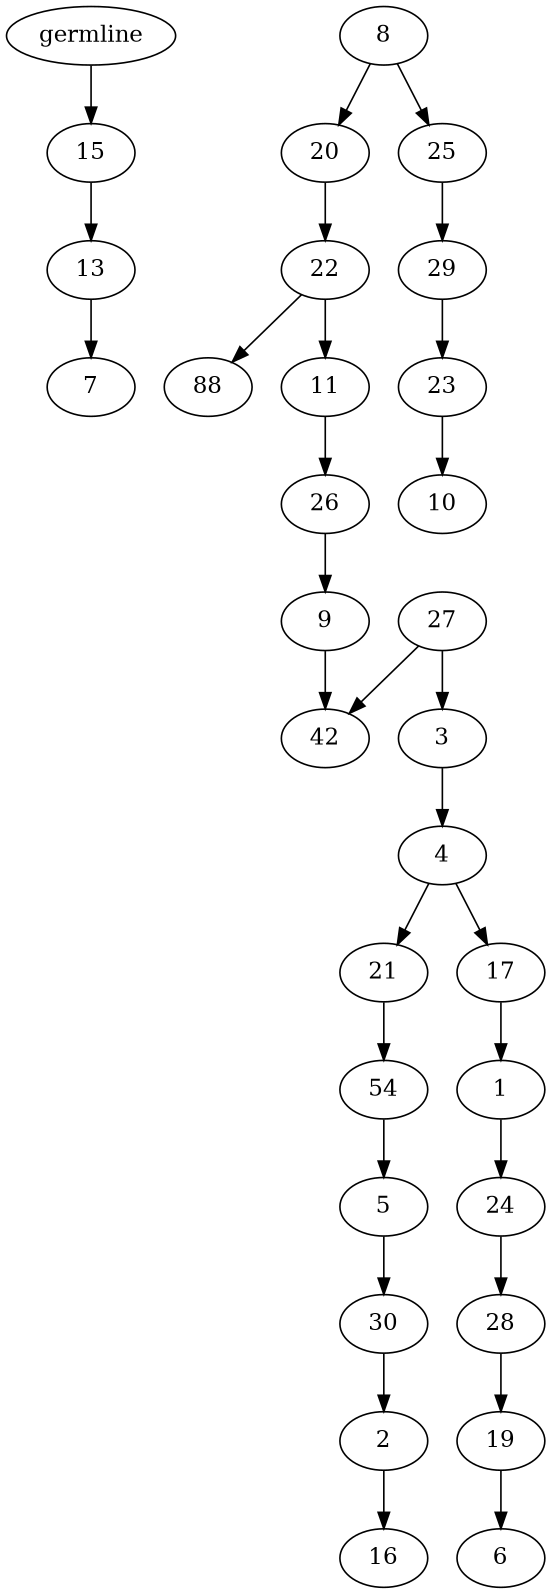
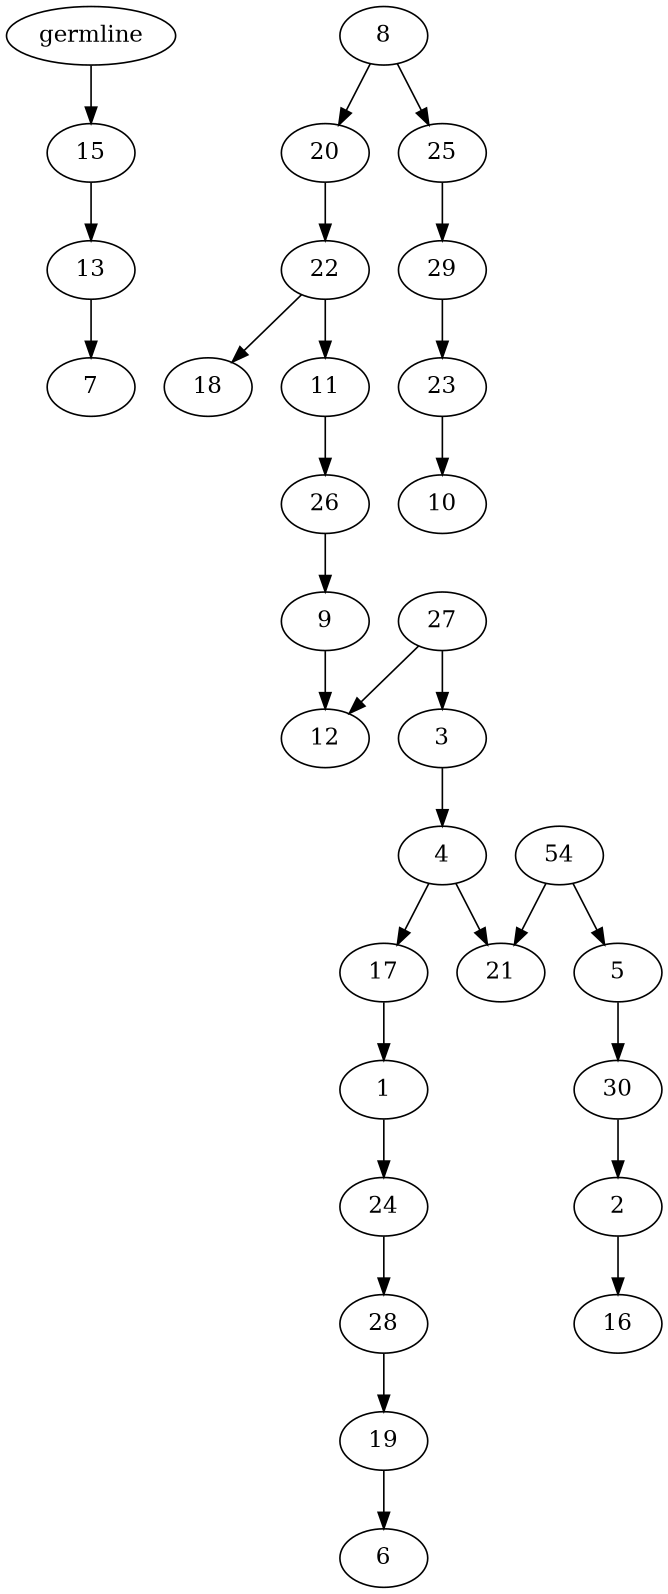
  digraph {
    n1 [label=germline]
    n2 [label=15]
    n3 [label=13]
    n4 [label=7]
    n5 [label=8]
    n6 [label=20]
    n7 [label=25]
    n8 [label=22]
    n9 [label=29]
-   n10 [label=88]
+   n10 [label=18]
    n11 [label=11]
    n12 [label=26]
    n13 [label=9]
-   n14 [label=42]
+   n14 [label=12]
    n15 [label=27]
    n16 [label=3]
    n17 [label=4]
    n18 [label=21]
    n19 [label=17]
    n20 [label=54]
    n21 [label=1]
    n22 [label=24]
    n23 [label=28]
    n24 [label=19]
    n25 [label=6]
    n26 [label=5]
    n27 [label=30]
    n28 [label=2]
    n29 [label=16]
    n30 [label=23]
    n31 [label=10]
    n1 -> n2
    n2 -> n3
    n3 -> n4
    n5 -> n6
    n5 -> n7
    n6 -> n8
    n7 -> n9
    n8 -> n10
    n8 -> n11
    n9 -> n30
    n11 -> n12
    n12 -> n13
    n13 -> n14
    n15 -> n14
    n15 -> n16
    n16 -> n17
    n17 -> n18
    n17 -> n19
-   n18 -> n20
+   n20 -> n18
    n19 -> n21
    n20 -> n26
    n21 -> n22
    n22 -> n23
    n23 -> n24
    n24 -> n25
    n26 -> n27
    n27 -> n28
    n28 -> n29
    n30 -> n31
  }
